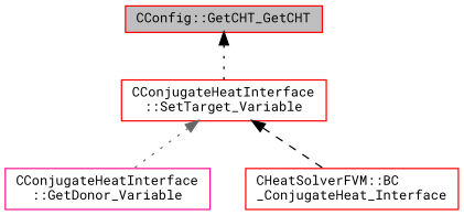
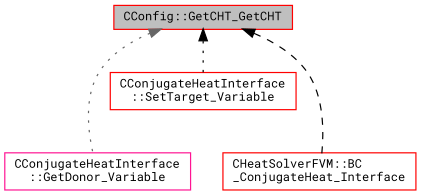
  digraph {
    fontname="Roboto Mono"
    rankdir=TB
    node [color=red fillcolor=white fontname="Roboto Mono" fontsize=10 shape=record style=filled]
    edge [color=black dir=back fontname="Roboto Mono" fontsize=10 labelfontname=Helvetica labelfontsize=10 style=dotted]
    n1 [fillcolor=grey75 fontcolor=black height=0.2 label="CConfig::GetCHT_GetCHT" width=0.4]
    n2 [color=deeppink height=0.2 label="CConjugateHeatInterface\l::GetDonor_Variable" width=0.4]
    n3 [height=0.2 label="CConjugateHeatInterface\l::SetTarget_Variable" width=0.4]
    n4 [height=0.2 label="CHeatSolverFVM::BC\l_ConjugateHeat_Interface" width=0.4]
-   n3 -> n2 [color=gray40]
+   n1 -> n2 [color=gray40]
    n1 -> n3
-   n3 -> n4 [style=dashed]
+   n1 -> n4 [style=dashed]
  }
